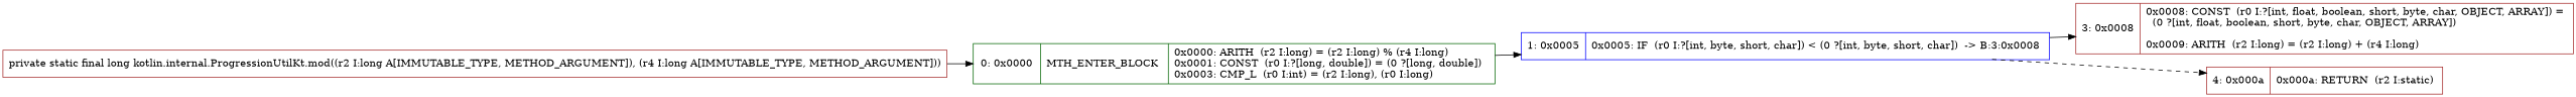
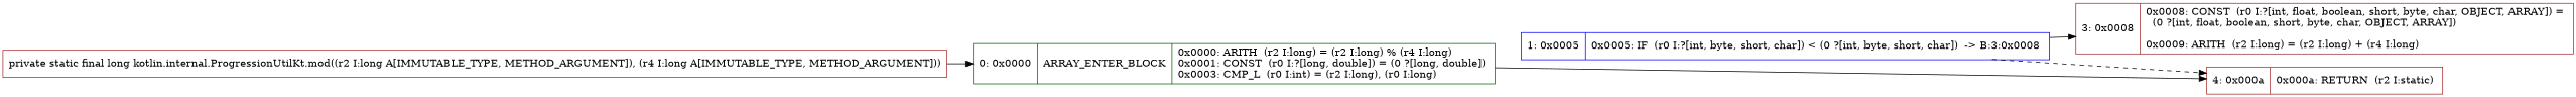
  digraph {
    rankdir=LR
    node [color=brown shape=record]
-   n1 [color=darkgreen label="{0\:\ 0x0000|MTH_ENTER_BLOCK\l|0x0000: ARITH  (r2 I:long) = (r2 I:long) % (r4 I:long) \l0x0001: CONST  (r0 I:?[long, double]) = (0 ?[long, double]) \l0x0003: CMP_L  (r0 I:int) = (r2 I:long), (r0 I:long) \l}"]
+   n1 [color=darkgreen label="{0\:\ 0x0000|ARRAY_ENTER_BLOCK\l|0x0000: ARITH  (r2 I:long) = (r2 I:long) % (r4 I:long) \l0x0001: CONST  (r0 I:?[long, double]) = (0 ?[long, double]) \l0x0003: CMP_L  (r0 I:int) = (r2 I:long), (r0 I:long) \l}"]
    n2 [color=blue label="{1\:\ 0x0005|0x0005: IF  (r0 I:?[int, byte, short, char]) \< (0 ?[int, byte, short, char])  \-\> B:3:0x0008 \l}"]
    n3 [label="{3\:\ 0x0008|0x0008: CONST  (r0 I:?[int, float, boolean, short, byte, char, OBJECT, ARRAY]) = \l  (0 ?[int, float, boolean, short, byte, char, OBJECT, ARRAY])\l \l0x0009: ARITH  (r2 I:long) = (r2 I:long) + (r4 I:long) \l}"]
    n4 [label="{4\:\ 0x000a|0x000a: RETURN  (r2 I:static) \l}"]
    n5 [label="{private static final long kotlin.internal.ProgressionUtilKt.mod((r2 I:long A[IMMUTABLE_TYPE, METHOD_ARGUMENT]), (r4 I:long A[IMMUTABLE_TYPE, METHOD_ARGUMENT])) }"]
-   n1 -> n2
+   n1 -> n4
    n2 -> n3
    n2 -> n4 [style=dashed]
    n5 -> n1
  }
